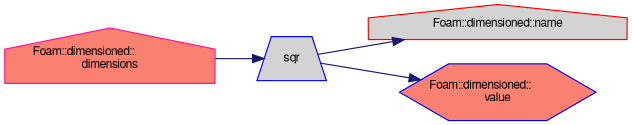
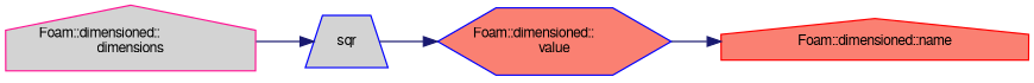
  digraph {
    rankdir=LR
    node [color=blue fillcolor=lightgrey fontname=FreeSans fontsize=10 shape=house style=filled]
    edge [color=midnightblue fontname=FreeSans fontsize=10 labelfontname=FreeSans labelfontsize=10 style=solid]
    n1 [fontcolor=black height=0.2 label=sqr shape=trapezium width=0.4]
-   n2 [color=red height=0.2 label="Foam::dimensioned::name" width=0.4]
+   n2 [color=red fillcolor=salmon height=0.2 label="Foam::dimensioned::name" width=0.4]
    n3 [fillcolor=salmon height=0.2 label="Foam::dimensioned::\lvalue" shape=hexagon width=0.4]
-   n4 [color=deeppink fillcolor=salmon height=0.2 label="Foam::dimensioned::\ldimensions" width=0.4]
-   n1 -> n2
+   n4 [color=deeppink height=0.2 label="Foam::dimensioned::\ldimensions" width=0.4]
+   n3 -> n2
    n1 -> n3
    n4 -> n1
  }
